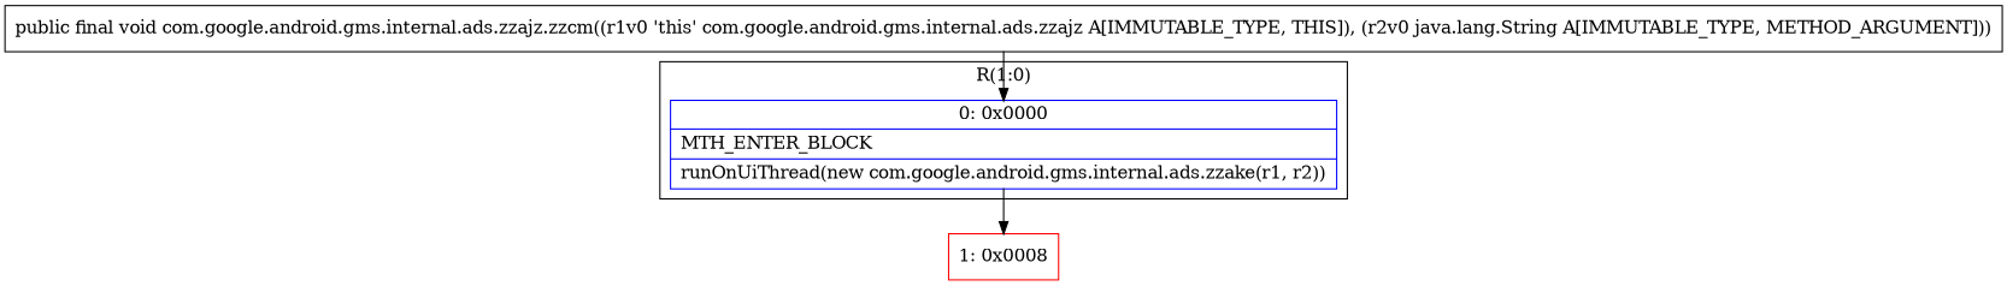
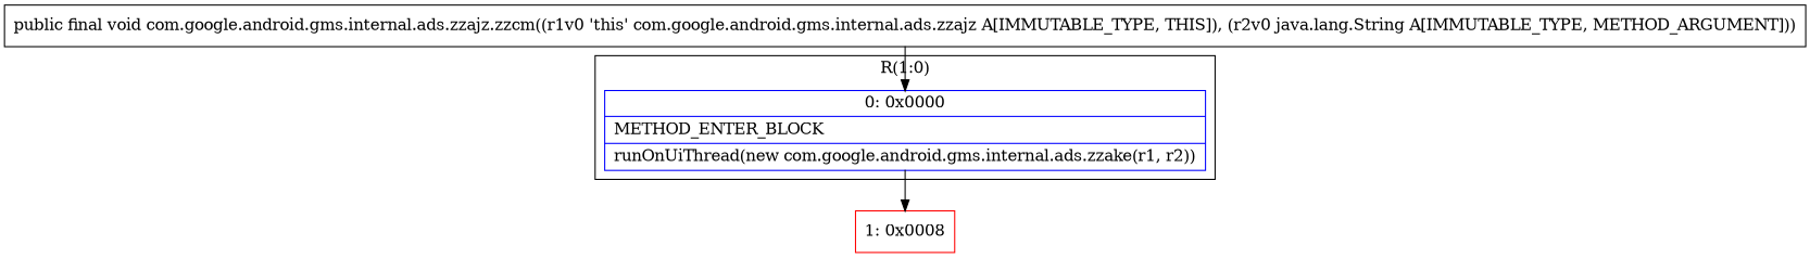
  digraph {
    node [shape=record]
-   n1 [color=blue label="{0\:\ 0x0000|MTH_ENTER_BLOCK\l|runOnUiThread(new com.google.android.gms.internal.ads.zzake(r1, r2))\l}"]
+   n1 [color=blue label="{0\:\ 0x0000|METHOD_ENTER_BLOCK\l|runOnUiThread(new com.google.android.gms.internal.ads.zzake(r1, r2))\l}"]
    n2 [color=red label="{1\:\ 0x0008}"]
    n3 [label="{public final void com.google.android.gms.internal.ads.zzajz.zzcm((r1v0 'this' com.google.android.gms.internal.ads.zzajz A[IMMUTABLE_TYPE, THIS]), (r2v0 java.lang.String A[IMMUTABLE_TYPE, METHOD_ARGUMENT])) }"]
    subgraph cluster_1 {
      label="R(1:0)"
      n1
    }
    n1 -> n2
    n3 -> n1
  }
